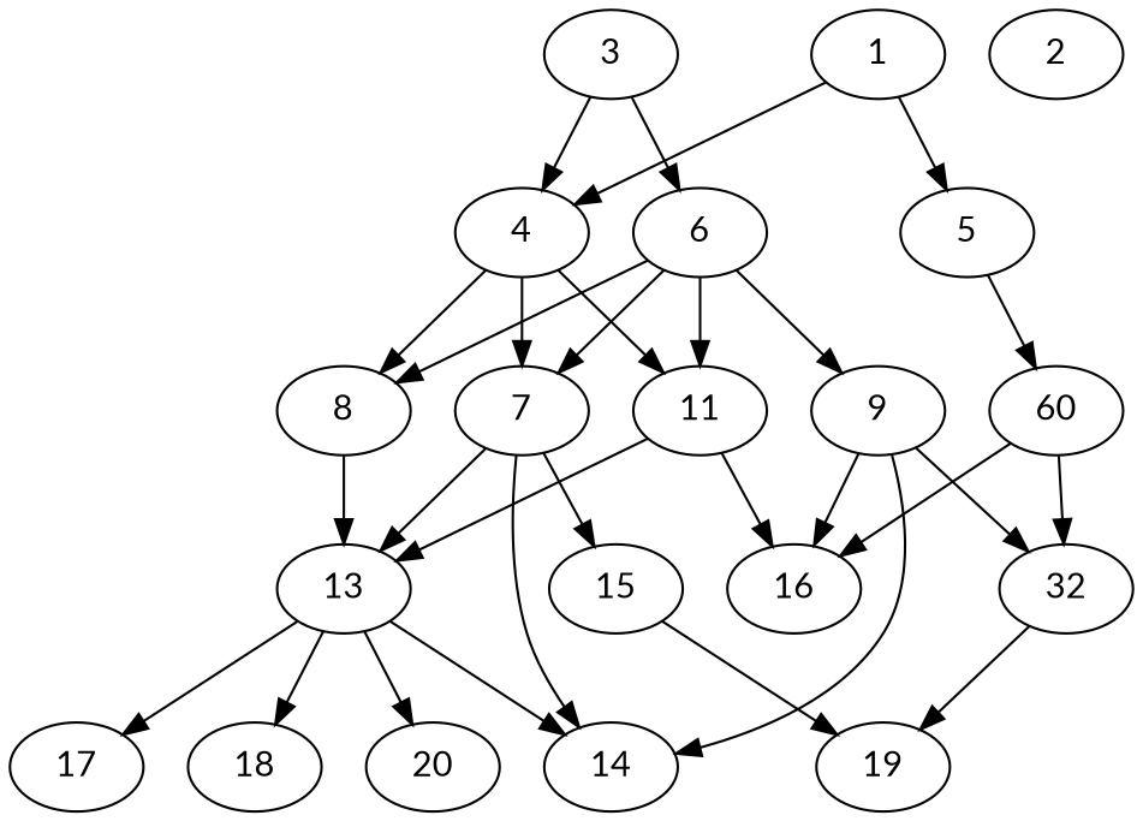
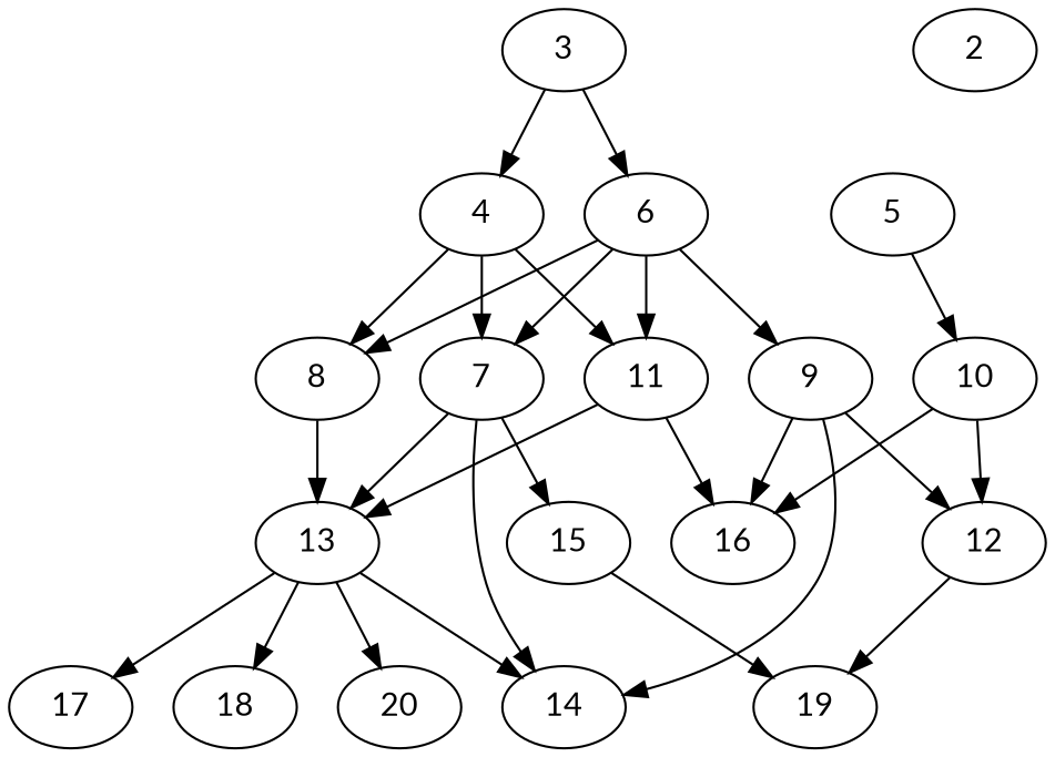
  digraph {
    fontname=Lato
    node [alpha=0.02 fontname=Lato]
    edge [fontname=Lato]
-   1 [expect_size=42248192]
    4 [alpha=0.06 expect_size=34621440]
    5 [alpha=0.14 expect_size=14766080]
    7 [alpha=0.03 expect_size=34898944]
    8 [expect_size=46270464]
    11 [alpha=0.17 expect_size=24830976]
-   10 [alpha=0.11 expect_size=36171776 label=60]
+   10 [alpha=0.11 expect_size=36171776]
    13 [alpha=0.13 expect_size=16752640]
    14 [alpha=0.05 expect_size=31740928]
    15 [alpha=0.07 expect_size=46019584]
    16 [alpha=0.00 expect_size=31241216]
-   12 [alpha=0.16 expect_size=29494272 label=32]
+   12 [alpha=0.16 expect_size=29494272]
    2 [alpha=0.15 expect_size=12176384]
    3 [alpha=0.06 expect_size=37474304]
    6 [alpha=0.18 expect_size=14405632]
    9 [alpha=0.12 expect_size=16542720]
    17 [alpha=0.20 expect_size=27203584]
    18 [alpha=0.18 expect_size=34618368]
    20 [alpha=0.12 expect_size=20601856]
    19 [alpha=0.07 expect_size=39421952]
-   1 -> 4
-   1 -> 5
    4 -> 7
    4 -> 8
    4 -> 11
    5 -> 10
    7 -> 13
    7 -> 14
    7 -> 15
    8 -> 13
    11 -> 13
    11 -> 16
    10 -> 16
    10 -> 12
    13 -> 14
    13 -> 17
    13 -> 18
    13 -> 20
    15 -> 19
    12 -> 19
    3 -> 4
    3 -> 6
    6 -> 7
    6 -> 8
    6 -> 11
    6 -> 9
    9 -> 14
    9 -> 16
    9 -> 12
  }
